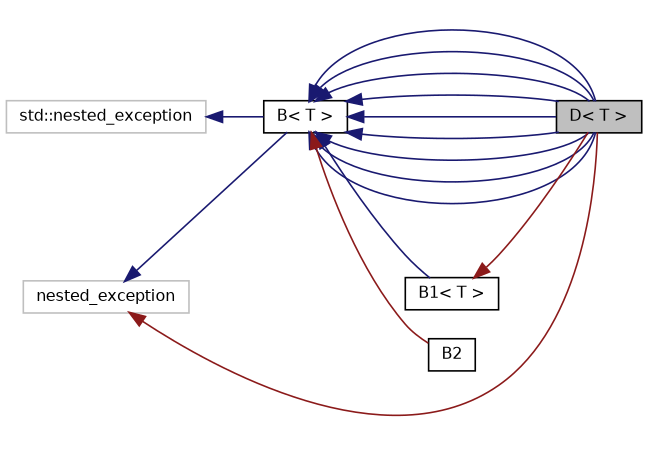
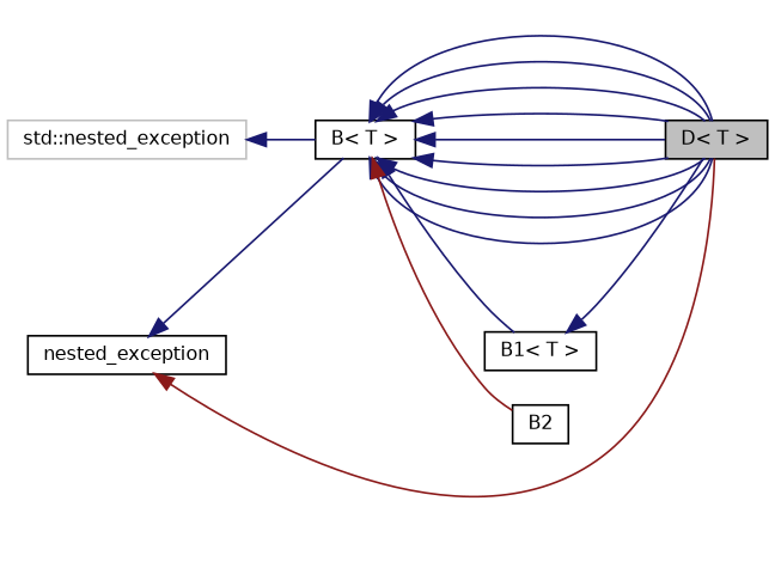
  digraph {
    rankdir=LR
    node [color=black fillcolor=white fontname=Helvetica fontsize=10 shape=record style=filled]
    edge [color=midnightblue dir=back fontname=Helvetica fontsize=10 labelfontname=Helvetica labelfontsize=10 style=solid]
    n1 [fillcolor=grey75 fontcolor=black height=0.2 label="D\< T \>" width=0.4]
    n2 [height=0.2 label="B\< T \>" width=0.4]
    n3 [height=0.2 label="B1\< T \>" width=0.4]
    n4 [height=0.2 label=B2 width=0.4]
    n5 [color=grey75 height=0.2 label="std::nested_exception" width=0.4]
-   n6 [color=grey75 height=0.2 label=nested_exception width=0.4]
+   n6 [height=0.2 label=nested_exception width=0.4]
    n2 -> n1
    n2 -> n1
    n2 -> n1
    n2 -> n1
    n2 -> n1
    n2 -> n1
    n2 -> n1
    n2 -> n1
    n2 -> n1
    n2 -> n3
    n2 -> n4 [color=firebrick4]
-   n3 -> n1 [color=firebrick4]
+   n3 -> n1
    n5 -> n2
    n6 -> n1 [color=firebrick4]
    n6 -> n2
  }
